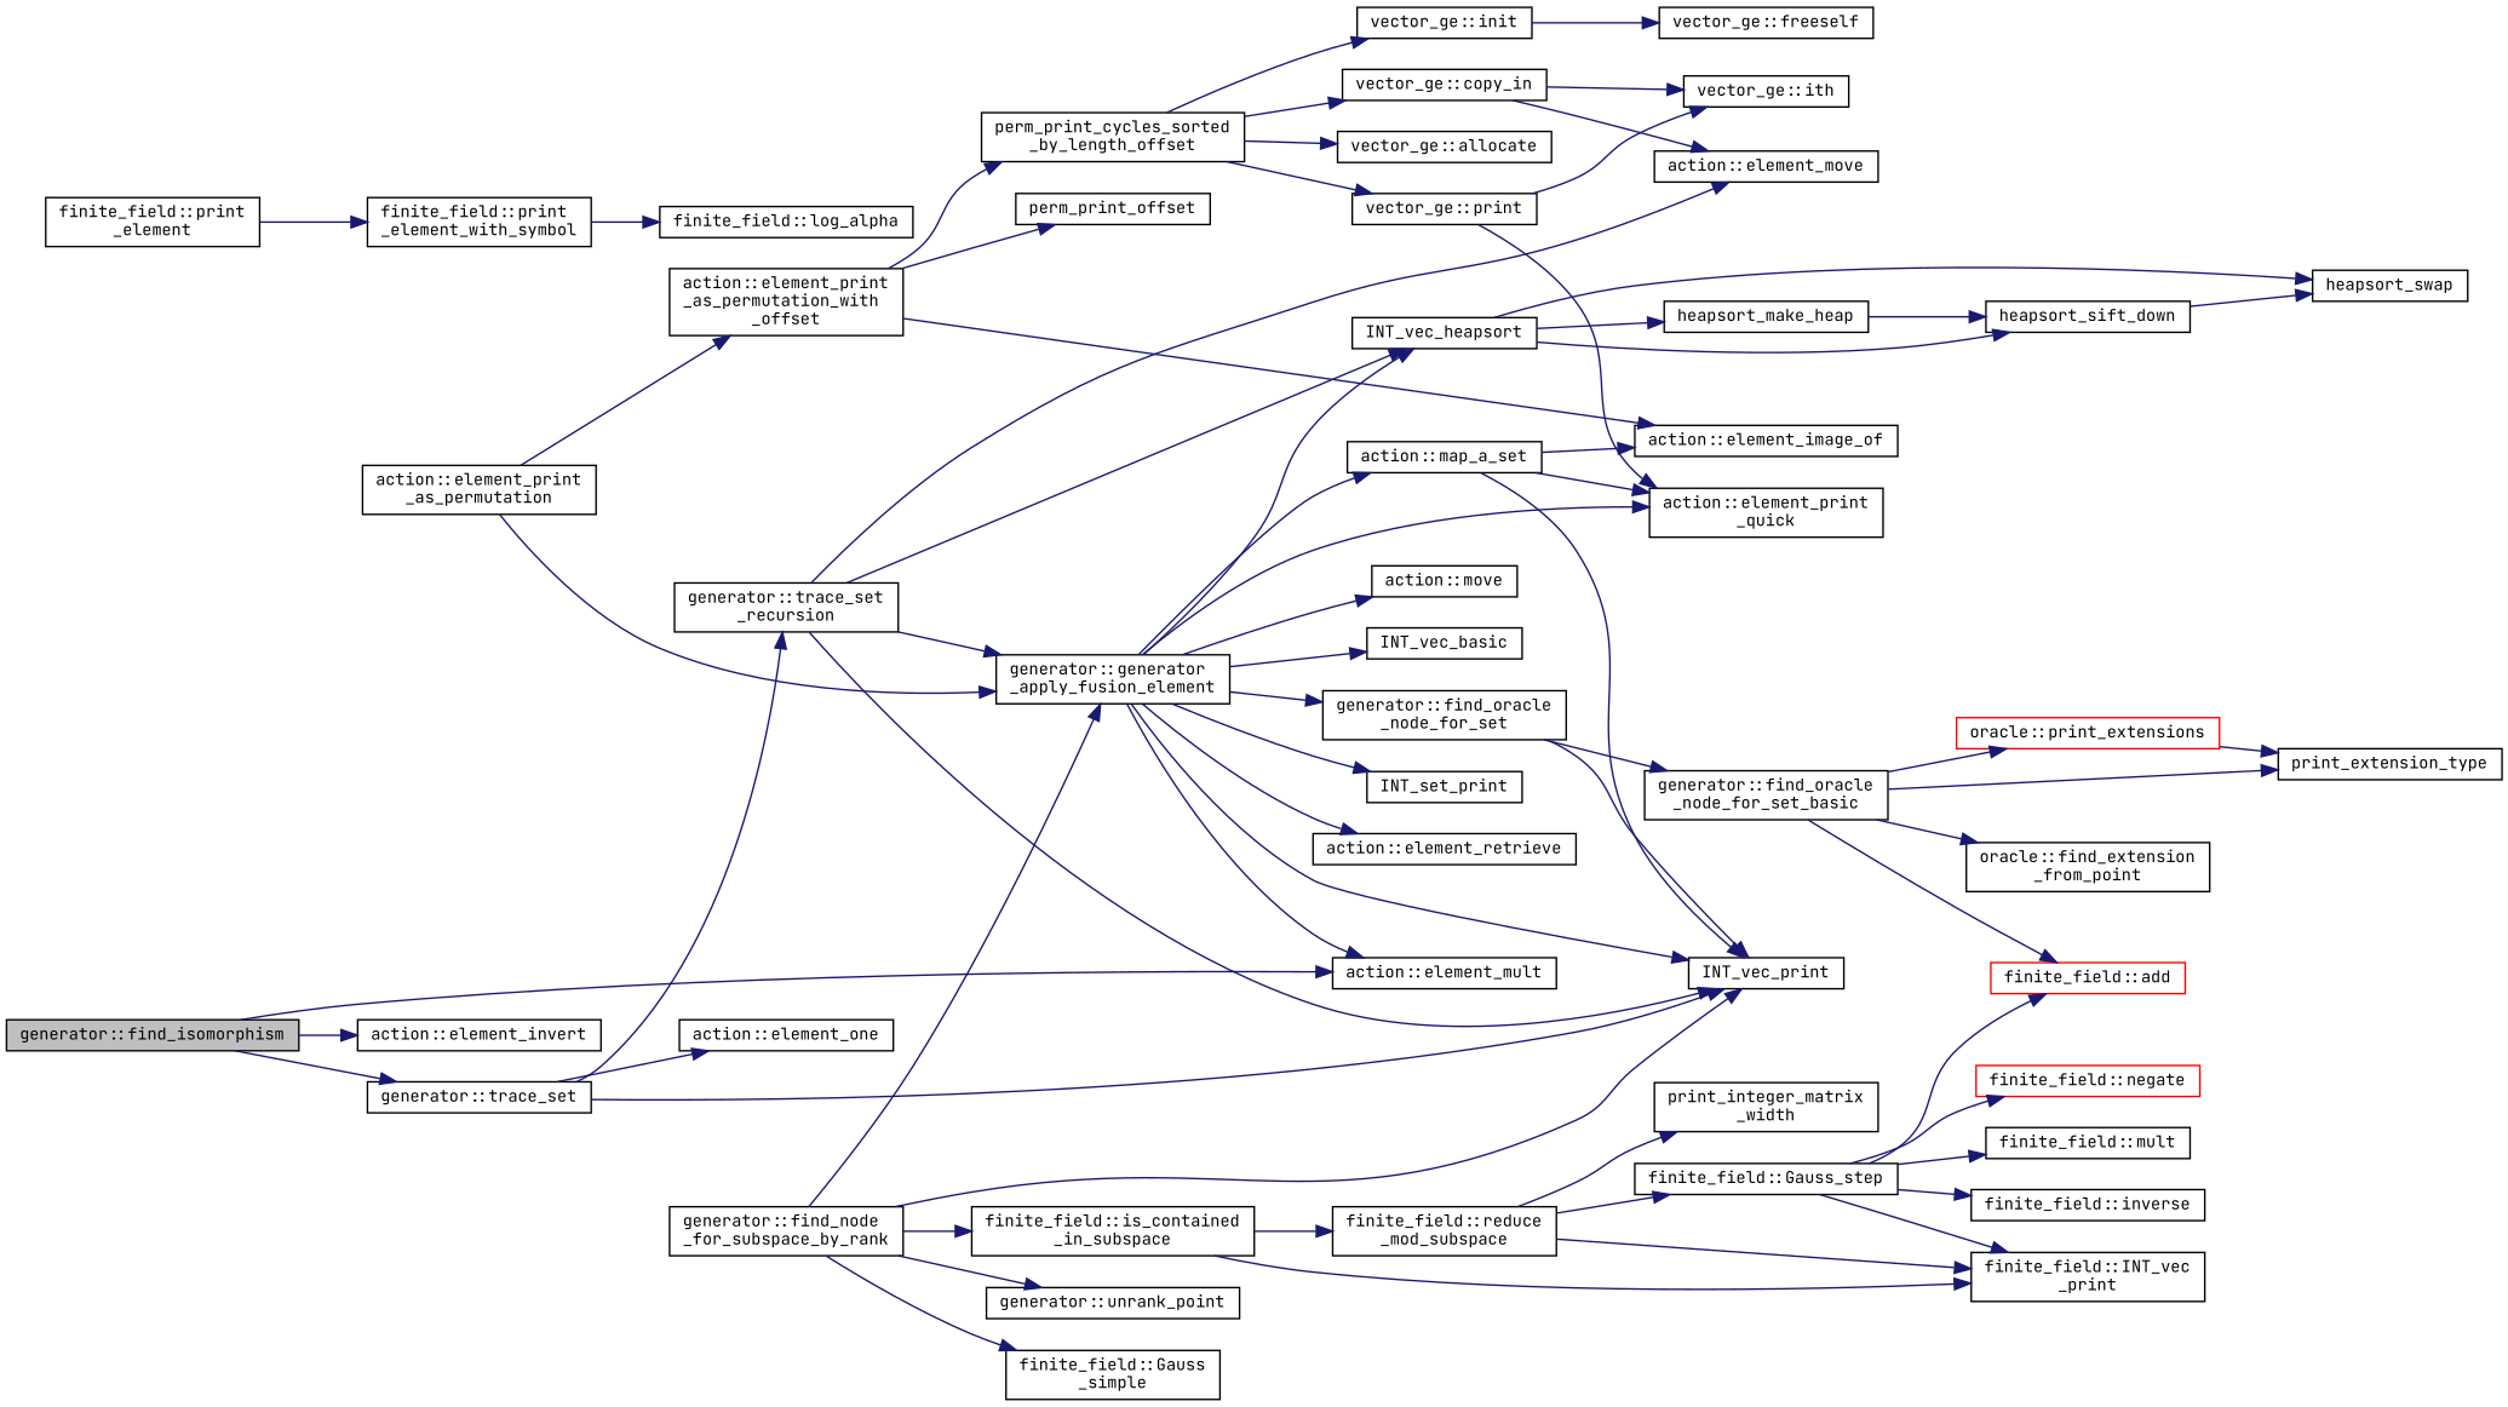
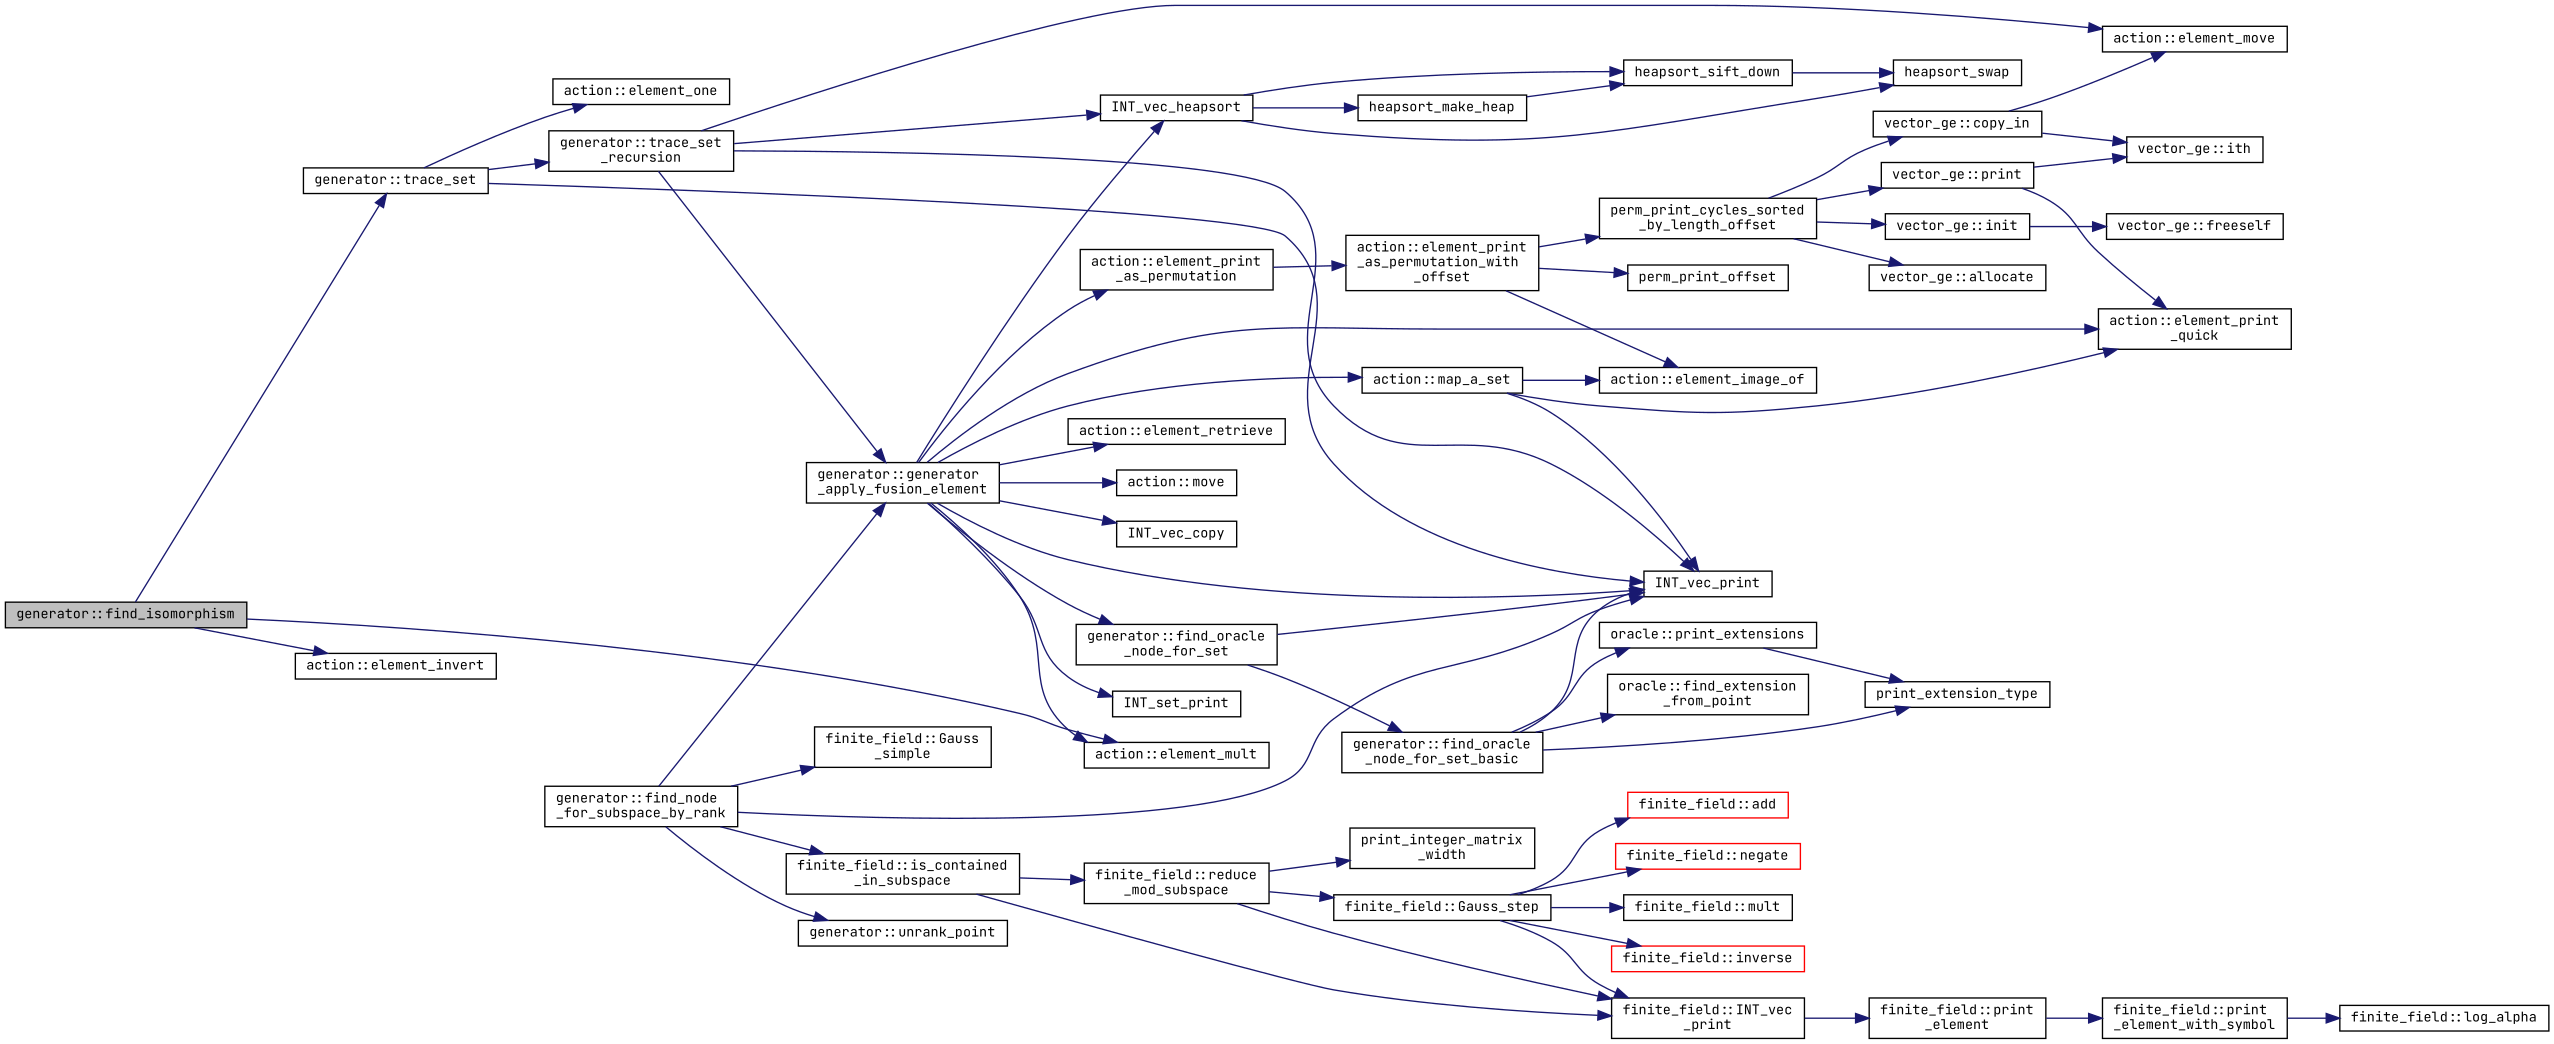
  digraph {
    fontname="JetBrains Mono"
    rankdir=LR
    node [color=black fillcolor=white fontname="JetBrains Mono" fontsize=10 shape=record style=filled]
    edge [color=midnightblue fontname="JetBrains Mono" fontsize=10 labelfontname=Helvetica labelfontsize=10 style=solid]
    n1 [fillcolor=grey75 fontcolor=black height=0.2 label="generator::find_isomorphism" width=0.4]
    n2 [height=0.2 label="generator::trace_set" width=0.4]
    n3 [height=0.2 label="action::element_mult" width=0.4]
    n4 [height=0.2 label="action::element_invert" width=0.4]
    n5 [height=0.2 label=INT_vec_print width=0.4]
    n6 [height=0.2 label="action::element_one" width=0.4]
    n7 [height=0.2 label="generator::trace_set\l_recursion" width=0.4]
    n8 [height=0.2 label=INT_vec_heapsort width=0.4]
    n9 [height=0.2 label="generator::generator\l_apply_fusion_element" width=0.4]
    n10 [height=0.2 label="action::element_move" width=0.4]
    n11 [height=0.2 label=heapsort_make_heap width=0.4]
    n12 [height=0.2 label=heapsort_sift_down width=0.4]
    n13 [height=0.2 label=heapsort_swap width=0.4]
    n14 [height=0.2 label=INT_set_print width=0.4]
    n15 [height=0.2 label="action::element_retrieve" width=0.4]
    n16 [height=0.2 label="action::element_print\l_quick" width=0.4]
    n17 [height=0.2 label="action::element_print\l_as_permutation" width=0.4]
    n18 [height=0.2 label="action::map_a_set" width=0.4]
    n19 [height=0.2 label="action::move" width=0.4]
-   n20 [height=0.2 label=INT_vec_basic width=0.4]
+   n20 [height=0.2 label=INT_vec_copy width=0.4]
    n21 [height=0.2 label="generator::find_oracle\l_node_for_set" width=0.4]
    n22 [height=0.2 label="action::element_print\l_as_permutation_with\l_offset" width=0.4]
    n23 [height=0.2 label="action::element_image_of" width=0.4]
    n24 [height=0.2 label="generator::find_node\l_for_subspace_by_rank" width=0.4]
    n25 [height=0.2 label="generator::unrank_point" width=0.4]
    n26 [height=0.2 label="finite_field::Gauss\l_simple" width=0.4]
    n27 [height=0.2 label="finite_field::is_contained\l_in_subspace" width=0.4]
    n28 [height=0.2 label="generator::find_oracle\l_node_for_set_basic" width=0.4]
    n29 [height=0.2 label=perm_print_offset width=0.4]
    n30 [height=0.2 label="perm_print_cycles_sorted\l_by_length_offset" width=0.4]
    n31 [height=0.2 label="vector_ge::init" width=0.4]
    n32 [height=0.2 label="vector_ge::allocate" width=0.4]
    n33 [height=0.2 label="vector_ge::copy_in" width=0.4]
    n34 [height=0.2 label="vector_ge::print" width=0.4]
    n35 [height=0.2 label="vector_ge::freeself" width=0.4]
    n36 [height=0.2 label="vector_ge::ith" width=0.4]
    n37 [height=0.2 label="finite_field::INT_vec\l_print" width=0.4]
    n38 [height=0.2 label="finite_field::reduce\l_mod_subspace" width=0.4]
    n39 [height=0.2 label="finite_field::print\l_element" width=0.4]
    n40 [height=0.2 label="print_integer_matrix\l_width" width=0.4]
    n41 [height=0.2 label="finite_field::Gauss_step" width=0.4]
    n42 [height=0.2 label="finite_field::print\l_element_with_symbol" width=0.4]
    n43 [height=0.2 label="finite_field::log_alpha" width=0.4]
    n44 [color=red height=0.2 label="finite_field::negate" width=0.4]
    n45 [height=0.2 label="finite_field::mult" width=0.4]
-   n46 [height=0.2 label="finite_field::inverse" width=0.4]
+   n46 [color=red height=0.2 label="finite_field::inverse" width=0.4]
    n47 [color=red height=0.2 label="finite_field::add" width=0.4]
    n48 [height=0.2 label="oracle::find_extension\l_from_point" width=0.4]
-   n49 [color=red height=0.2 label="oracle::print_extensions" width=0.4]
+   n49 [height=0.2 label="oracle::print_extensions" width=0.4]
    n50 [height=0.2 label=print_extension_type width=0.4]
    n1 -> n2
    n1 -> n3
    n1 -> n4
    n2 -> n5
    n2 -> n6
    n2 -> n7
    n7 -> n5
    n7 -> n8
    n7 -> n9
    n7 -> n10
    n8 -> n11
    n8 -> n12
    n8 -> n13
    n9 -> n3
    n9 -> n5
    n9 -> n8
    n9 -> n14
    n9 -> n15
    n9 -> n16
-   n17 -> n9
+   n9 -> n17
    n9 -> n18
    n9 -> n19
    n9 -> n20
    n9 -> n21
    n11 -> n12
    n12 -> n13
    n17 -> n22
    n18 -> n5
    n18 -> n16
    n18 -> n23
    n21 -> n5
    n21 -> n28
    n22 -> n23
    n22 -> n29
    n22 -> n30
    n24 -> n5
    n24 -> n9
    n24 -> n25
    n24 -> n26
    n24 -> n27
    n27 -> n37
    n27 -> n38
-   n28 -> n47
+   n28 -> n5
    n28 -> n48
    n28 -> n49
    n28 -> n50
    n30 -> n31
    n30 -> n32
    n30 -> n33
    n30 -> n34
    n31 -> n35
    n33 -> n10
    n33 -> n36
    n34 -> n16
    n34 -> n36
+   n37 -> n39
    n38 -> n37
    n38 -> n40
    n38 -> n41
    n39 -> n42
    n41 -> n37
    n41 -> n44
    n41 -> n45
    n41 -> n46
    n41 -> n47
    n42 -> n43
    n49 -> n50
  }
